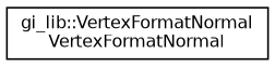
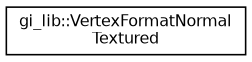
  digraph {
    rankdir=LR
-   n1 [color=black fillcolor=white fontname=Helvetica fontsize=10 height=0.2 label="gi_lib::VertexFormatNormal\lVertexFormatNormal" shape=record style=filled width=0.4]
+   n1 [color=black fillcolor=white fontname=Helvetica fontsize=10 height=0.2 label="gi_lib::VertexFormatNormal\lTextured" shape=record style=filled width=0.4]
  }
